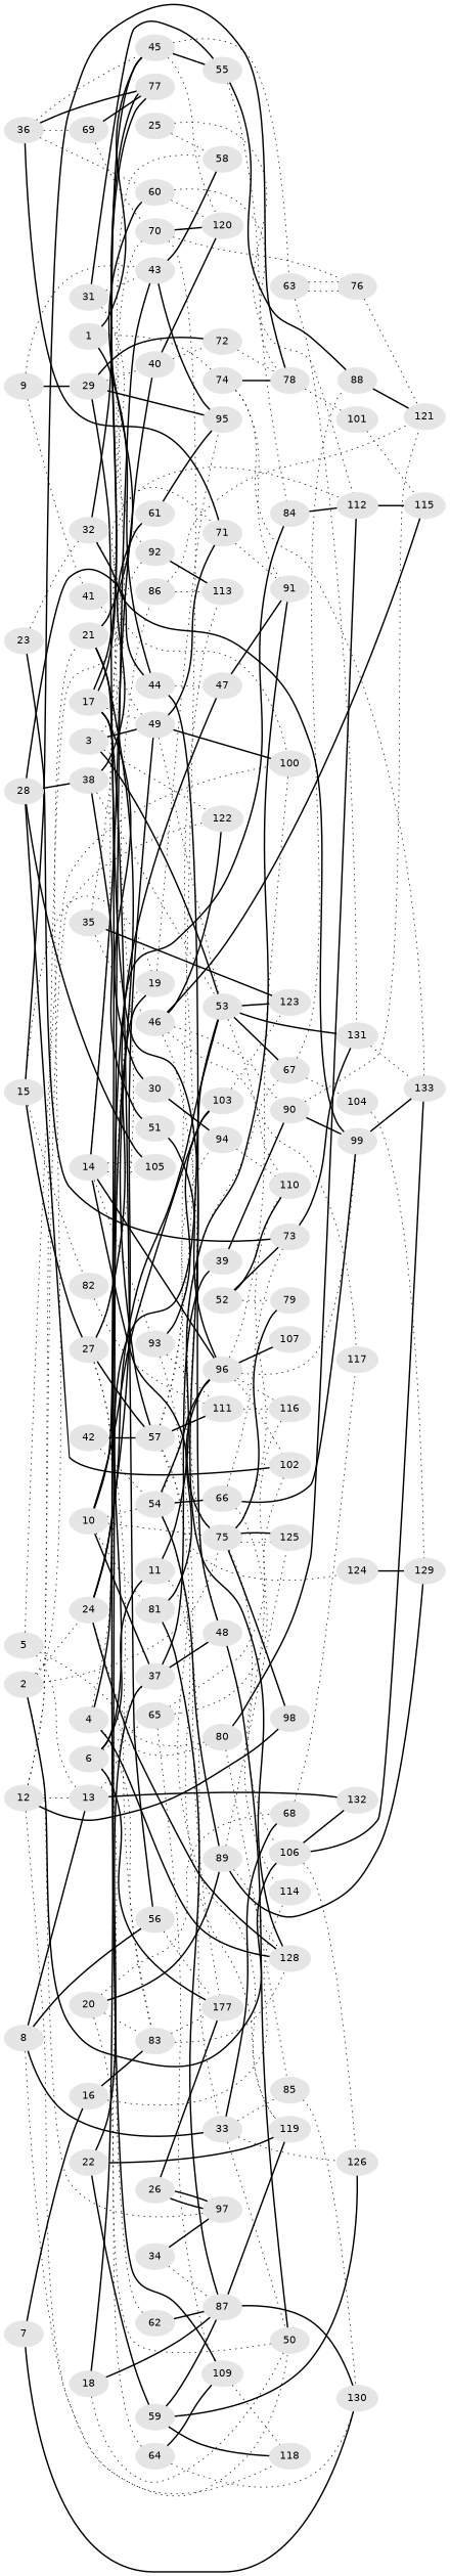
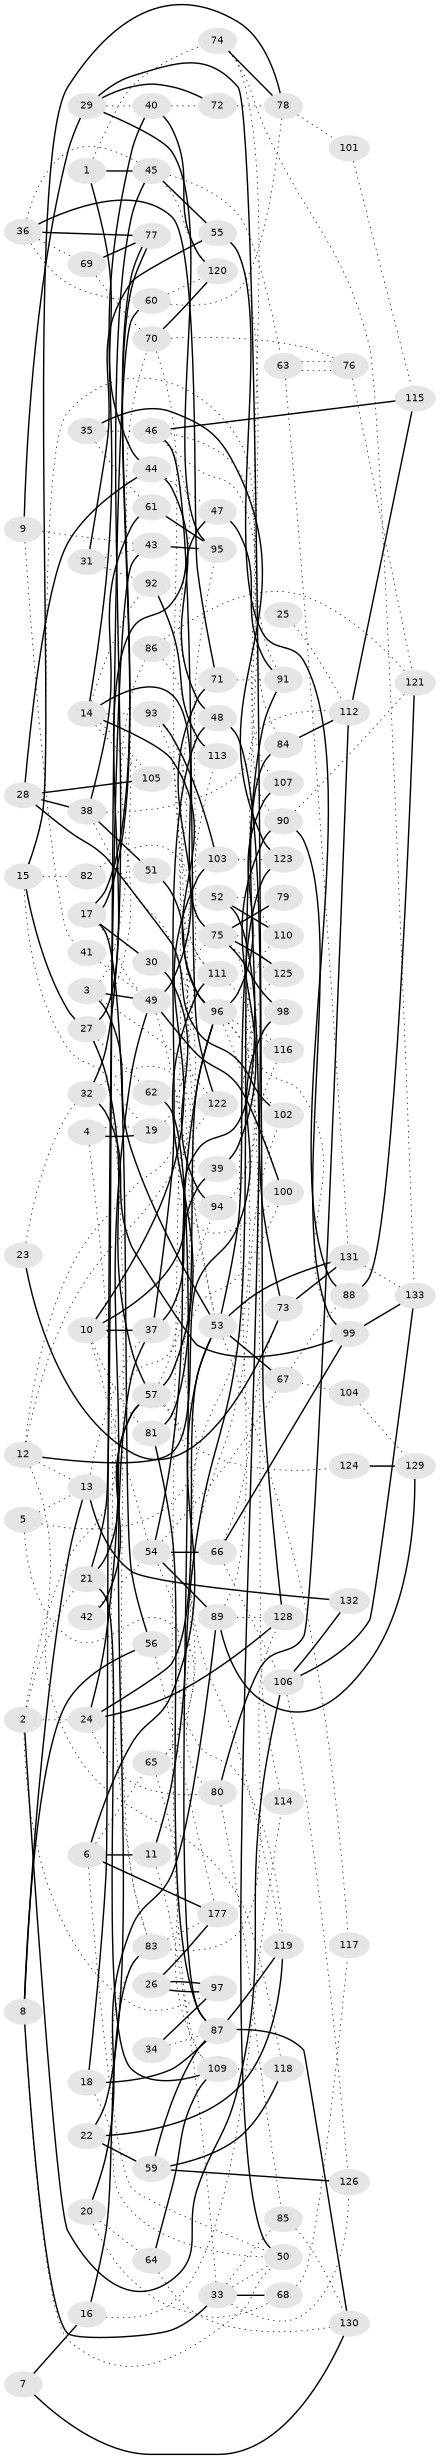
  graph {
    fontname="DejaVu Sans"
    rankdir=LR
    node [color=gray90 fontname="DejaVu Sans" style=filled]
    edge [fontname="DejaVu Sans" style=dotted]
    1
    44
    45
    74
    47
    48
    55
    120
    63
    91
    78
    133
    2
    21
    24
    75
    97
    106
    57
-   58
    60
    109
    49
    53
    128
    80
    114
    98
    110
    79
    125
    132
    126
    3
    70
    122
    100
    71
    123
    67
    117
    131
    76
    4
    19
    83
    95
    n48 [label=177]
    5
    13
    37
    112
    85
    6
    11
    50
    65
    33
    102
    116
    7
    16
    130
    8
    56
    68
    9
    29
    41
    43
    40
    72
    10
    54
    81
    84
    103
    39
    96
    66
    89
    119
    87
    12
    118
    14
    92
    93
    105
    113
    111
    107
    99
    15
    27
    82
    62
    86
    101
    17
    30
    77
    94
    73
    18
    20
    64
    129
    124
    22
    59
    23
    32
    25
    115
    26
    28
    38
    61
    51
    31
    88
    34
    35
    46
    90
    36
    69
    121
    42
    52
    104
    1 -- 44 [style=bold]
    1 -- 45 [style=bold]
    1 -- 74
    44 -- 47
    44 -- 48 [style=bold]
    45 -- 55 [style=bold]
    45 -- 120
    45 -- 63
    74 -- 91
    74 -- 78 [style=bold]
    74 -- 133
    47 -- 91 [style=bold]
    48 -- 50 [style=bold]
    55 -- 84
    55 -- 88 [style=bold]
    63 -- 131
    63 -- 76
    63 -- 76
    78 -- 101
    2 -- 21
    2 -- 24
    2 -- 75
    2 -- 97
    2 -- 106 [style=bold]
    21 -- 57 [style=bold]
-   21 -- 58
    21 -- 60 [style=bold]
    21 -- 109 [style=bold]
    24 -- 49 [style=bold]
    24 -- 53 [style=bold]
    24 -- 128 [style=bold]
    24 -- 80
    75 -- 114
    75 -- 98 [style=bold]
    75 -- 110
    75 -- 79 [style=bold]
    75 -- 125
    75 -- 125 [style=bold]
    106 -- 133 [style=bold]
    106 -- 132 [style=bold]
    106 -- 126
    57 -- 119
    57 -- 113
    57 -- 111 [style=bold]
    57 -- 94
    57 -- 124
    60 -- 120
    60 -- 78
    109 -- 118
    49 -- 53
    49 -- 100 [style=bold]
    49 -- 71 [style=bold]
    53 -- 123 [style=bold]
    53 -- 67 [style=bold]
    53 -- 117
    53 -- 131 [style=bold]
    80 -- 112 [style=bold]
    80 -- 85
    3 -- 49 [style=bold]
    3 -- 53 [style=bold]
    3 -- 70
    3 -- 122
    70 -- 120 [style=bold]
    70 -- 75
    70 -- 76
    71 -- 91
    67 -- 88
    67 -- 104
    131 -- 133
    76 -- 121
-   4 -- 128 [style=bold]
    4 -- 19 [style=bold]
    4 -- 19
    4 -- 83
    19 -- 95
    83 -- 128
    83 -- n48
    5 -- 80
    5 -- 100
    5 -- 13
    13 -- 132 [style=bold]
    13 -- 37
    37 -- 48 [style=bold]
    37 -- 39 [style=bold]
    112 -- 115 [style=bold]
    85 -- 130
    6 -- 53 [style=bold]
    6 -- n48 [style=bold]
    6 -- 11 [style=bold]
    6 -- 50
    6 -- 65
    11 -- 91 [style=bold]
    11 -- 33
    65 -- 109
    65 -- 102
    65 -- 116
    33 -- 126
    33 -- 85
    33 -- 50
    33 -- 68 [style=bold]
    7 -- 16 [style=bold]
    7 -- 130 [style=bold]
    16 -- 114
    16 -- 83 [style=bold]
    8 -- 13 [style=bold]
    8 -- 50
    8 -- 33 [style=bold]
    8 -- 56 [style=bold]
    56 -- n48
    68 -- 117
    9 -- 29 [style=bold]
    9 -- 41
    9 -- 43
    29 -- 128 [style=bold]
    29 -- 95 [style=bold]
    29 -- 40
    29 -- 72 [style=bold]
    41 -- 49
-   43 -- 58 [style=bold]
    43 -- 95 [style=bold]
    40 -- 120 [style=bold]
    40 -- 72
    72 -- 78
-   10 -- 75
    10 -- 37 [style=bold]
    10 -- 54
    10 -- 81
    10 -- 84 [style=bold]
    10 -- 103 [style=bold]
    54 -- 67
    54 -- 96 [style=bold]
    54 -- 66 [style=bold]
    54 -- 89 [style=bold]
    54 -- 119
    81 -- 96 [style=bold]
    81 -- 87 [style=bold]
    84 -- 112 [style=bold]
    103 -- 123
    39 -- 90 [style=bold]
    96 -- 100
    96 -- 102
    96 -- 116
    96 -- 107 [style=bold]
    96 -- 99
    66 -- 106
    66 -- 99 [style=bold]
    66 -- 73
    89 -- 128
    89 -- 125
    89 -- 129 [style=bold]
    87 -- 130 [style=bold]
    87 -- 119 [style=bold]
    12 -- 98 [style=bold]
    12 -- 122
    12 -- 71
    12 -- 13
    12 -- 118
    14 -- 75 [style=bold]
    14 -- 40 [style=bold]
    14 -- 96 [style=bold]
    14 -- 92
    14 -- 93
    14 -- 105
    14 -- 105
    92 -- 113 [style=bold]
-   93 -- n48
+   93 -- 109
    93 -- 103 [style=bold]
    93 -- 111
    111 -- 116
    99 -- 133 [style=bold]
    15 -- 78 [style=bold]
    15 -- 19
+   15 -- 107
    15 -- 27 [style=bold]
    15 -- 82
    27 -- 47 [style=bold]
    27 -- 57 [style=bold]
    27 -- 83
    27 -- 62
    27 -- 86
    82 -- 111
    62 -- 87 [style=bold]
    86 -- 113
    86 -- 121
    101 -- 115
    17 -- 49
    17 -- 56 [style=bold]
    17 -- 30 [style=bold]
    17 -- 77 [style=bold]
    17 -- 77 [style=bold]
    30 -- 94 [style=bold]
    94 -- 110
    73 -- 131 [style=bold]
    18 -- 50
    18 -- 43 [style=bold]
    18 -- 87 [style=bold]
    20 -- 83
    20 -- 68
    20 -- 89 [style=bold]
    20 -- 64
    64 -- 109 [style=bold]
    64 -- 130
    124 -- 129 [style=bold]
    22 -- 37 [style=bold]
    22 -- 119 [style=bold]
    22 -- 59 [style=bold]
    59 -- 126 [style=bold]
    59 -- 87 [style=bold]
    59 -- 118 [style=bold]
    23 -- 73 [style=bold]
    23 -- 32
    32 -- 45 [style=bold]
    32 -- 100
    32 -- 99 [style=bold]
-   25 -- 58
    25 -- 112
    26 -- 97 [style=bold]
    26 -- 97 [style=bold]
    26 -- n48 [style=bold]
    28 -- 44 [style=bold]
    28 -- 102 [style=bold]
    28 -- 105 [style=bold]
    28 -- 38 [style=bold]
    38 -- 53
    38 -- 112
    38 -- 61 [style=bold]
    38 -- 51 [style=bold]
    61 -- 95 [style=bold]
    51 -- 96 [style=bold]
    31 -- 55 [style=bold]
    31 -- 43
    31 -- 92
    88 -- 121 [style=bold]
    34 -- 97 [style=bold]
    34 -- 87
    35 -- 123 [style=bold]
    35 -- 61
    35 -- 46
    46 -- 48
    46 -- 110
    46 -- 122 [style=bold]
    46 -- 115 [style=bold]
    46 -- 90
    90 -- 99 [style=bold]
    90 -- 121
    36 -- 45
    36 -- 60
    36 -- 71 [style=bold]
    36 -- 77 [style=bold]
    36 -- 69
    69 -- 70
    69 -- 77 [style=bold]
    42 -- 57 [style=bold]
    42 -- 54
    52 -- 110 [style=bold]
    52 -- 79
    52 -- 73 [style=bold]
    104 -- 129
  }
